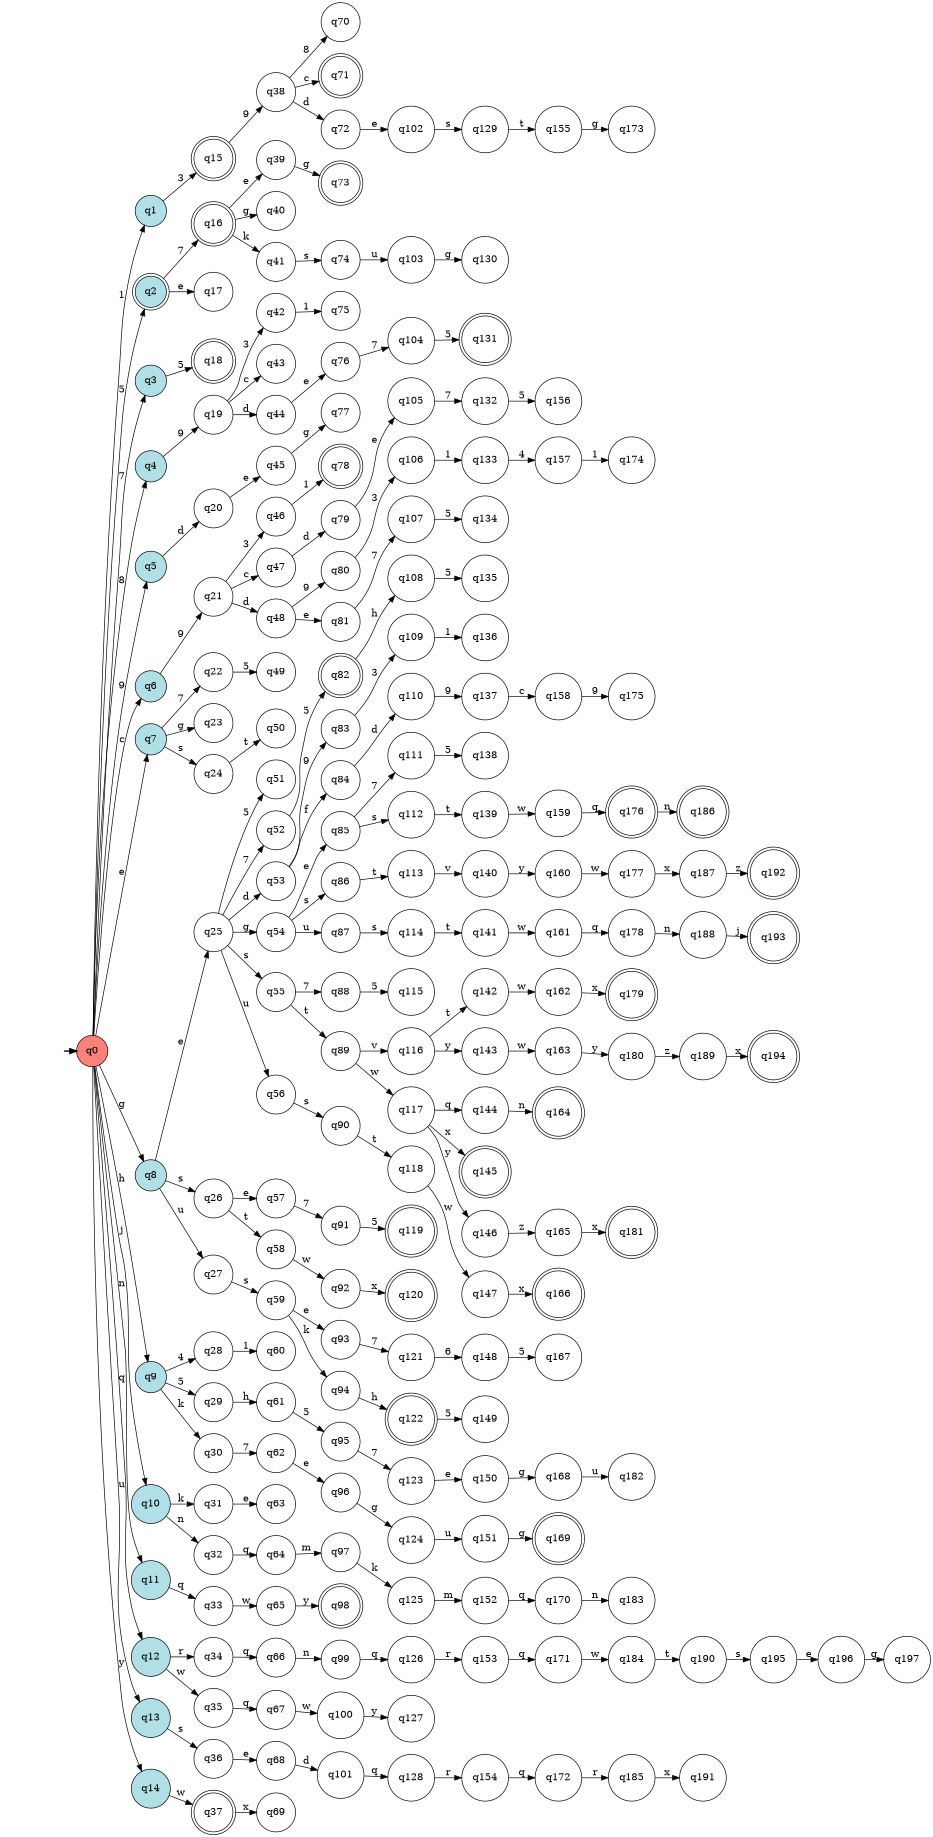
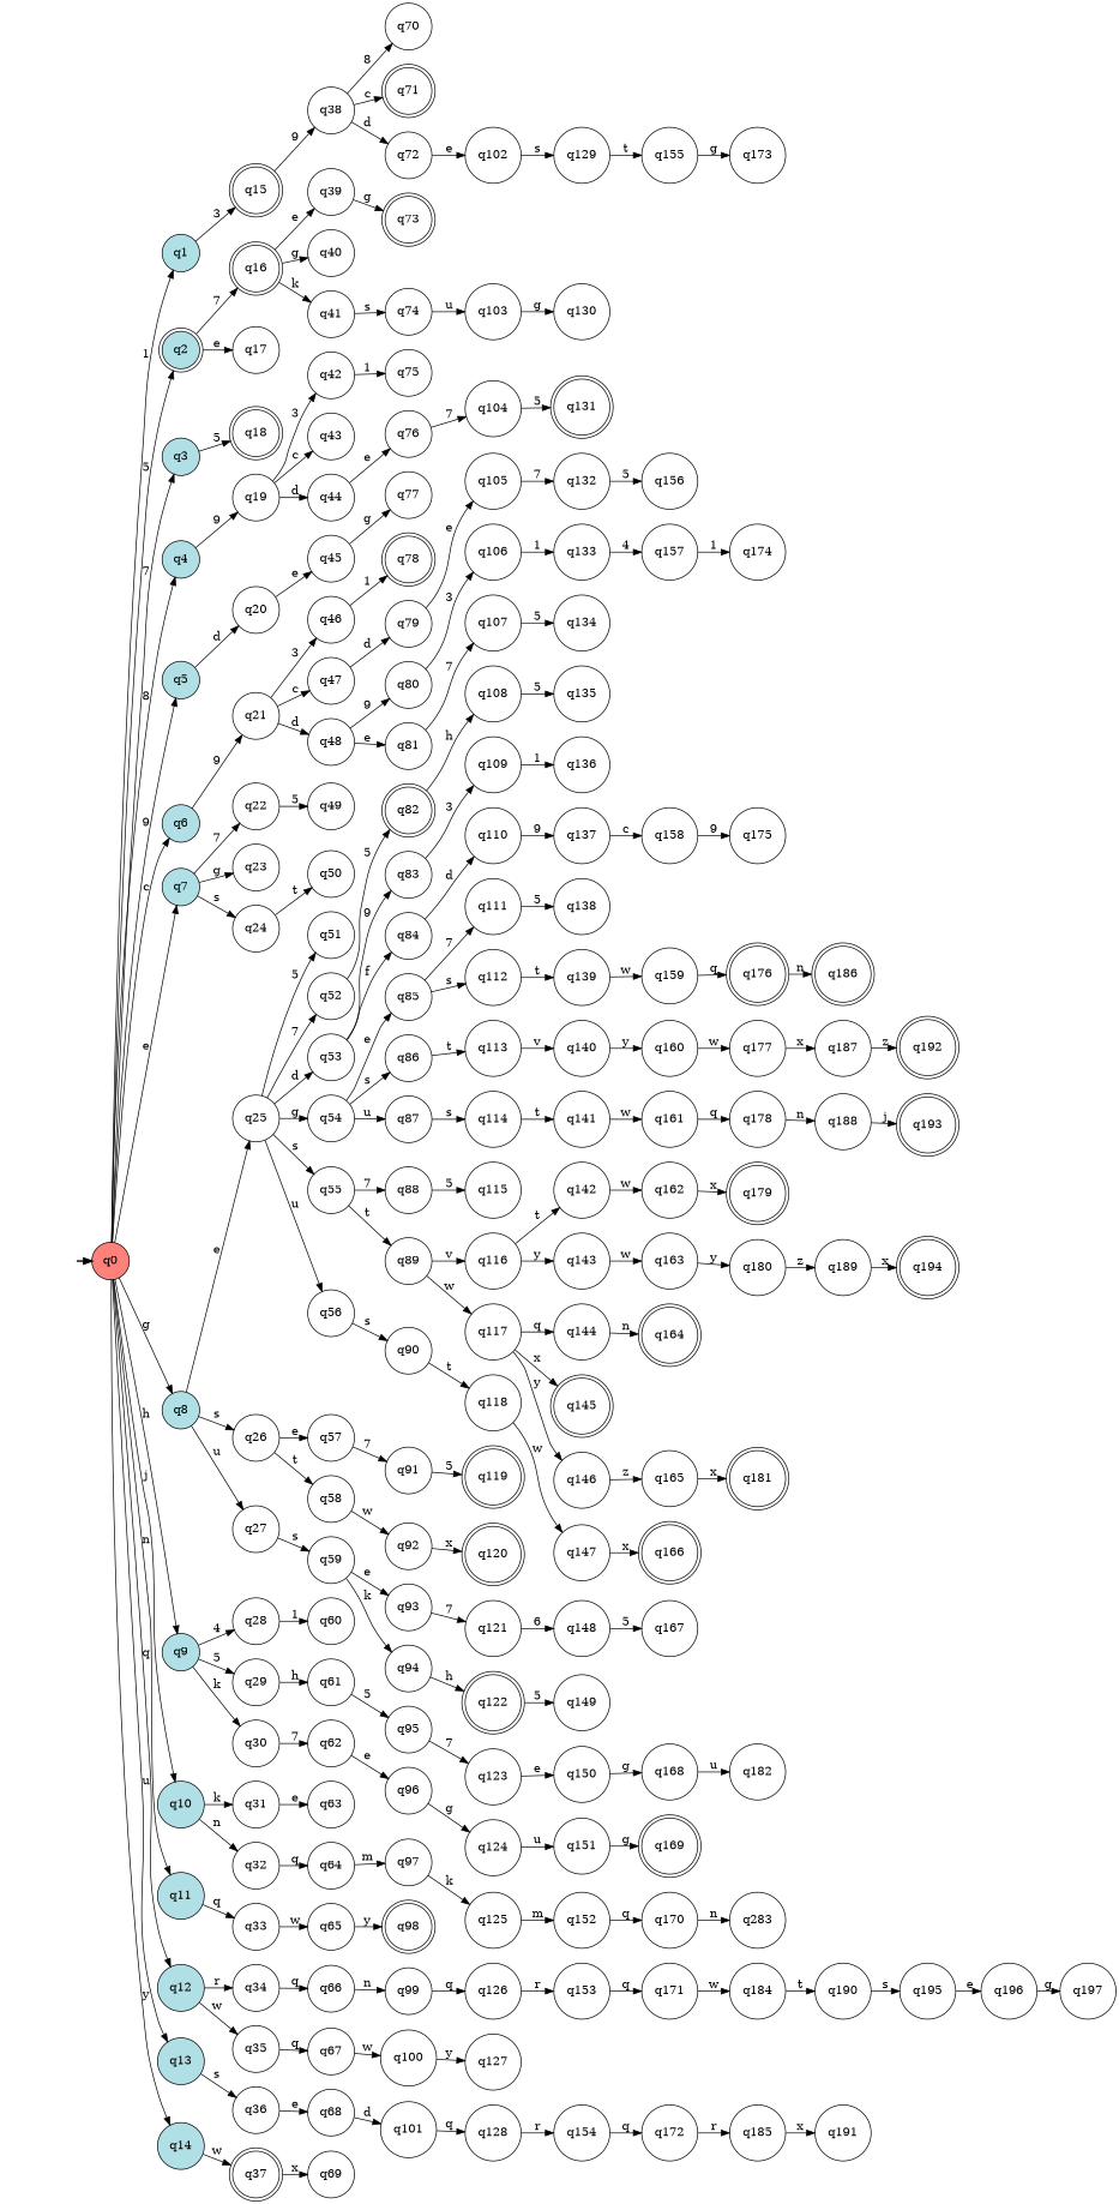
  digraph {
    rankdir=LR
    node [shape=circle style=filled color=black fillcolor=white]
    __start0 [height=0 shape=none style=invis width=0 color="" fillcolor=""]
    n2 [fillcolor="#ff817b" label=q0]
    n3 [fillcolor=powderblue label=q1]
    n4 [fillcolor=powderblue label=q2 shape=doublecircle style="rounded,filled"]
    n5 [fillcolor=powderblue label=q3]
    n6 [fillcolor=powderblue label=q4]
    n7 [fillcolor=powderblue label=q5]
    n8 [fillcolor=powderblue label=q6]
    n9 [fillcolor=powderblue label=q7]
    n10 [fillcolor=powderblue label=q8]
    n11 [fillcolor=powderblue label=q9]
    n12 [fillcolor=powderblue label=q10]
    n13 [fillcolor=powderblue label=q11]
    n14 [fillcolor=powderblue label=q12]
    n15 [fillcolor=powderblue label=q13]
    n16 [fillcolor=powderblue label=q14]
    n17 [label=q15 shape=doublecircle style="rounded,filled"]
    n18 [label=q16 shape=doublecircle style="rounded,filled"]
    n19 [label=q17]
    n20 [label=q18 shape=doublecircle style="rounded,filled"]
    n21 [label=q19]
    n22 [label=q20]
    n23 [label=q21]
    n24 [label=q22]
    n25 [label=q23]
    n26 [label=q24]
    n27 [label=q25]
    n28 [label=q26]
    n29 [label=q27]
    n30 [label=q28]
    n31 [label=q29]
    n32 [label=q30]
    n33 [label=q31]
    n34 [label=q32]
    n35 [label=q33]
    n36 [label=q34]
    n37 [label=q35]
    n38 [label=q36]
    n39 [label=q37 shape=doublecircle]
    n40 [label=q38]
    n41 [label=q39]
    n42 [label=q40]
    n43 [label=q41]
    n44 [label=q42]
    n45 [label=q43]
    n46 [label=q44]
    n47 [label=q45]
    n48 [label=q46]
    n49 [label=q47]
    n50 [label=q48]
    n51 [label=q49]
    n52 [label=q50]
    n53 [label=q51]
    n54 [label=q52]
    n55 [label=q53]
    n56 [label=q54]
    n57 [label=q55]
    n58 [label=q56]
    n59 [label=q57]
    n60 [label=q58]
    n61 [label=q59]
    n62 [label=q60]
    n63 [label=q61]
    n64 [label=q62]
    n65 [label=q63]
    n66 [label=q64]
    n67 [label=q65]
    n68 [label=q66]
    n69 [label=q67]
    n70 [label=q68]
    n71 [label=q69]
    n72 [label=q70]
    n73 [label=q71 shape=doublecircle style="rounded,filled"]
    n74 [label=q72]
    n75 [label=q73 shape=doublecircle style="rounded,filled"]
    n76 [label=q74]
    n77 [label=q75]
    n78 [label=q76]
    n79 [label=q77]
    n80 [label=q78 shape=doublecircle style="rounded,filled"]
    n81 [label=q79]
    n82 [label=q80]
    n83 [label=q81]
    n84 [label=q82 shape=doublecircle style="rounded,filled"]
    n85 [label=q83]
    n86 [label=q84]
    n87 [label=q85]
    n88 [label=q86]
    n89 [label=q87]
    n90 [label=q88]
    n91 [label=q89]
    n92 [label=q90]
    n93 [label=q91]
    n94 [label=q92]
    n95 [label=q93]
    n96 [label=q94]
    n97 [label=q95]
    n98 [label=q96]
    n99 [label=q97]
    n100 [label=q98 shape=doublecircle style="rounded,filled"]
    n101 [label=q99]
    n102 [label=q100]
    n103 [label=q101]
    n104 [label=q102]
    n105 [label=q103]
    n106 [label=q104]
    n107 [label=q105]
    n108 [label=q106]
    n109 [label=q107]
    n110 [label=q108]
    n111 [label=q109]
    n112 [label=q110]
    n113 [label=q111]
    n114 [label=q112]
    n115 [label=q113]
    n116 [label=q114]
    n117 [label=q115]
    n118 [label=q116]
    n119 [label=q117]
    n120 [label=q118]
    n121 [label=q119 shape=doublecircle style="rounded,filled"]
    n122 [label=q120 shape=doublecircle style="rounded,filled"]
    n123 [label=q121]
    n124 [label=q122 shape=doublecircle style="rounded,filled"]
    n125 [label=q123]
    n126 [label=q124]
    n127 [label=q125]
    n128 [label=q126]
    n129 [label=q127]
    n130 [label=q128]
    n131 [label=q129]
    n132 [label=q130]
    n133 [label=q131 shape=doublecircle style="rounded,filled"]
    n134 [label=q132]
    n135 [label=q133]
    n136 [label=q134]
    n137 [label=q135]
    n138 [label=q136]
    n139 [label=q137]
    n140 [label=q138]
    n141 [label=q139]
    n142 [label=q140]
    n143 [label=q141]
    n144 [label=q142]
    n145 [label=q143]
    n146 [label=q144]
    n147 [label=q145 shape=doublecircle style="rounded,filled"]
    n148 [label=q146]
    n149 [label=q147]
    n150 [label=q148]
    n151 [label=q149]
    n152 [label=q150]
    n153 [label=q151]
    n154 [label=q152]
    n155 [label=q153]
    n156 [label=q154]
    n157 [label=q155]
    n158 [label=q156]
    n159 [label=q157]
    n160 [label=q158]
    n161 [label=q159]
    n162 [label=q160]
    n163 [label=q161]
    n164 [label=q162]
    n165 [label=q163]
    n166 [label=q164 shape=doublecircle style="rounded,filled"]
    n167 [label=q165]
    n168 [label=q166 shape=doublecircle style="rounded,filled"]
    n169 [label=q167]
    n170 [label=q168]
    n171 [label=q169 shape=doublecircle style="rounded,filled"]
    n172 [label=q170]
    n173 [label=q171]
    n174 [label=q172]
    n175 [label=q173]
    n176 [label=q174]
    n177 [label=q175]
    n178 [label=q176 shape=doublecircle]
    n179 [label=q177]
    n180 [label=q178]
    n181 [label=q179 shape=doublecircle style="rounded,filled"]
    n182 [label=q180]
    n183 [label=q181 shape=doublecircle style="rounded,filled"]
    n184 [label=q182]
-   n185 [label=q183]
+   n185 [label=q283]
    n186 [label=q184]
    n187 [label=q185]
    n188 [label=q186 shape=doublecircle style="rounded,filled"]
    n189 [label=q187]
    n190 [label=q188]
    n191 [label=q189]
    n192 [label=q190]
    n193 [label=q191]
    n194 [label=q192 shape=doublecircle style="rounded,filled"]
    n195 [label=q193 shape=doublecircle style="rounded,filled"]
    n196 [label=q194 shape=doublecircle style="rounded,filled"]
    n197 [label=q195]
    n198 [label=q196]
    n199 [label=q197]
    subgraph cluster_1 {
      nodesep=0.15
      ranksep=0.15
      style=invis
      __start0
      n2
    }
    __start0 -> n2 [penwidth=2]
    n2 -> n3 [label=1]
    n2 -> n4 [label=5]
    n2 -> n5 [label=7]
    n2 -> n6 [label=8]
    n2 -> n7 [label=9]
    n2 -> n8 [label=c]
    n2 -> n9 [label=e]
    n2 -> n10 [label=g]
    n2 -> n11 [label=h]
    n2 -> n12 [label=j]
    n2 -> n13 [label=n]
    n2 -> n14 [label=q]
    n2 -> n15 [label=u]
    n2 -> n16 [label=y]
    n3 -> n17 [label=3]
    n4 -> n18 [label=7]
    n4 -> n19 [label=e]
    n5 -> n20 [label=5]
    n6 -> n21 [label=9]
    n7 -> n22 [label=d]
    n8 -> n23 [label=9]
    n9 -> n24 [label=7]
    n9 -> n25 [label=g]
    n9 -> n26 [label=s]
    n10 -> n27 [label=e]
    n10 -> n28 [label=s]
    n10 -> n29 [label=u]
    n11 -> n30 [label=4]
    n11 -> n31 [label=5]
    n11 -> n32 [label=k]
    n12 -> n33 [label=k]
    n12 -> n34 [label=n]
    n13 -> n35 [label=q]
    n14 -> n36 [label=r]
    n14 -> n37 [label=w]
    n15 -> n38 [label=s]
    n16 -> n39 [label=w]
    n17 -> n40 [label=9]
    n18 -> n41 [label=e]
    n18 -> n42 [label=g]
    n18 -> n43 [label=k]
    n21 -> n44 [label=3]
    n21 -> n45 [label=c]
    n21 -> n46 [label=d]
    n22 -> n47 [label=e]
    n23 -> n48 [label=3]
    n23 -> n49 [label=c]
    n23 -> n50 [label=d]
    n24 -> n51 [label=5]
    n26 -> n52 [label=t]
    n27 -> n53 [label=5]
    n27 -> n54 [label=7]
    n27 -> n55 [label=d]
    n27 -> n56 [label=g]
    n27 -> n57 [label=s]
    n27 -> n58 [label=u]
    n28 -> n59 [label=e]
    n28 -> n60 [label=t]
    n29 -> n61 [label=s]
    n30 -> n62 [label=1]
    n31 -> n63 [label=h]
    n32 -> n64 [label=7]
    n33 -> n65 [label=e]
    n34 -> n66 [label=q]
    n35 -> n67 [label=w]
    n36 -> n68 [label=q]
    n37 -> n69 [label=q]
    n38 -> n70 [label=e]
    n39 -> n71 [label=x]
    n40 -> n72 [label=8]
    n40 -> n73 [label=c]
    n40 -> n74 [label=d]
    n41 -> n75 [label=g]
    n43 -> n76 [label=s]
    n44 -> n77 [label=1]
    n46 -> n78 [label=e]
    n47 -> n79 [label=g]
    n48 -> n80 [label=1]
    n49 -> n81 [label=d]
    n50 -> n82 [label=9]
    n50 -> n83 [label=e]
    n54 -> n84 [label=5]
    n55 -> n85 [label=9]
    n55 -> n86 [label=f]
    n56 -> n87 [label=e]
    n56 -> n88 [label=s]
    n56 -> n89 [label=u]
    n57 -> n90 [label=7]
    n57 -> n91 [label=t]
    n58 -> n92 [label=s]
    n59 -> n93 [label=7]
    n60 -> n94 [label=w]
    n61 -> n95 [label=e]
    n61 -> n96 [label=k]
    n63 -> n97 [label=5]
    n64 -> n98 [label=e]
    n66 -> n99 [label=m]
    n67 -> n100 [label=y]
    n68 -> n101 [label=n]
    n69 -> n102 [label=w]
    n70 -> n103 [label=d]
    n74 -> n104 [label=e]
    n76 -> n105 [label=u]
    n78 -> n106 [label=7]
    n81 -> n107 [label=e]
    n82 -> n108 [label=3]
    n83 -> n109 [label=7]
    n84 -> n110 [label=h]
    n85 -> n111 [label=3]
    n86 -> n112 [label=d]
    n87 -> n113 [label=7]
    n87 -> n114 [label=s]
    n88 -> n115 [label=t]
    n89 -> n116 [label=s]
    n90 -> n117 [label=5]
    n91 -> n118 [label=v]
    n91 -> n119 [label=w]
    n92 -> n120 [label=t]
    n93 -> n121 [label=5]
    n94 -> n122 [label=x]
    n95 -> n123 [label=7]
    n96 -> n124 [label=h]
    n97 -> n125 [label=7]
    n98 -> n126 [label=g]
    n99 -> n127 [label=k]
    n101 -> n128 [label=q]
    n102 -> n129 [label=y]
    n103 -> n130 [label=q]
    n104 -> n131 [label=s]
    n105 -> n132 [label=g]
    n106 -> n133 [label=5]
    n107 -> n134 [label=7]
    n108 -> n135 [label=1]
    n109 -> n136 [label=5]
    n110 -> n137 [label=5]
    n111 -> n138 [label=1]
    n112 -> n139 [label=9]
    n113 -> n140 [label=5]
    n114 -> n141 [label=t]
    n115 -> n142 [label=v]
    n116 -> n143 [label=t]
    n118 -> n144 [label=t]
    n118 -> n145 [label=y]
    n119 -> n146 [label=q]
    n119 -> n147 [label=x]
    n119 -> n148 [label=y]
    n120 -> n149 [label=w]
    n123 -> n150 [label=6]
    n124 -> n151 [label=5]
    n125 -> n152 [label=e]
    n126 -> n153 [label=u]
    n127 -> n154 [label=m]
    n128 -> n155 [label=r]
    n130 -> n156 [label=r]
    n131 -> n157 [label=t]
    n134 -> n158 [label=5]
    n135 -> n159 [label=4]
    n139 -> n160 [label=c]
    n141 -> n161 [label=w]
    n142 -> n162 [label=y]
    n143 -> n163 [label=w]
    n144 -> n164 [label=w]
    n145 -> n165 [label=w]
    n146 -> n166 [label=n]
    n148 -> n167 [label=z]
    n149 -> n168 [label=x]
    n150 -> n169 [label=5]
    n152 -> n170 [label=g]
    n153 -> n171 [label=g]
    n154 -> n172 [label=q]
    n155 -> n173 [label=q]
    n156 -> n174 [label=q]
    n157 -> n175 [label=g]
    n159 -> n176 [label=1]
    n160 -> n177 [label=9]
    n161 -> n178 [label=q]
    n162 -> n179 [label=w]
    n163 -> n180 [label=q]
    n164 -> n181 [label=x]
    n165 -> n182 [label=y]
    n167 -> n183 [label=x]
    n170 -> n184 [label=u]
    n172 -> n185 [label=n]
    n173 -> n186 [label=w]
    n174 -> n187 [label=r]
    n178 -> n188 [label=n]
    n179 -> n189 [label=x]
    n180 -> n190 [label=n]
    n182 -> n191 [label=z]
    n186 -> n192 [label=t]
    n187 -> n193 [label=x]
    n189 -> n194 [label=z]
    n190 -> n195 [label=j]
    n191 -> n196 [label=x]
    n192 -> n197 [label=s]
    n197 -> n198 [label=e]
    n198 -> n199 [label=g]
  }
